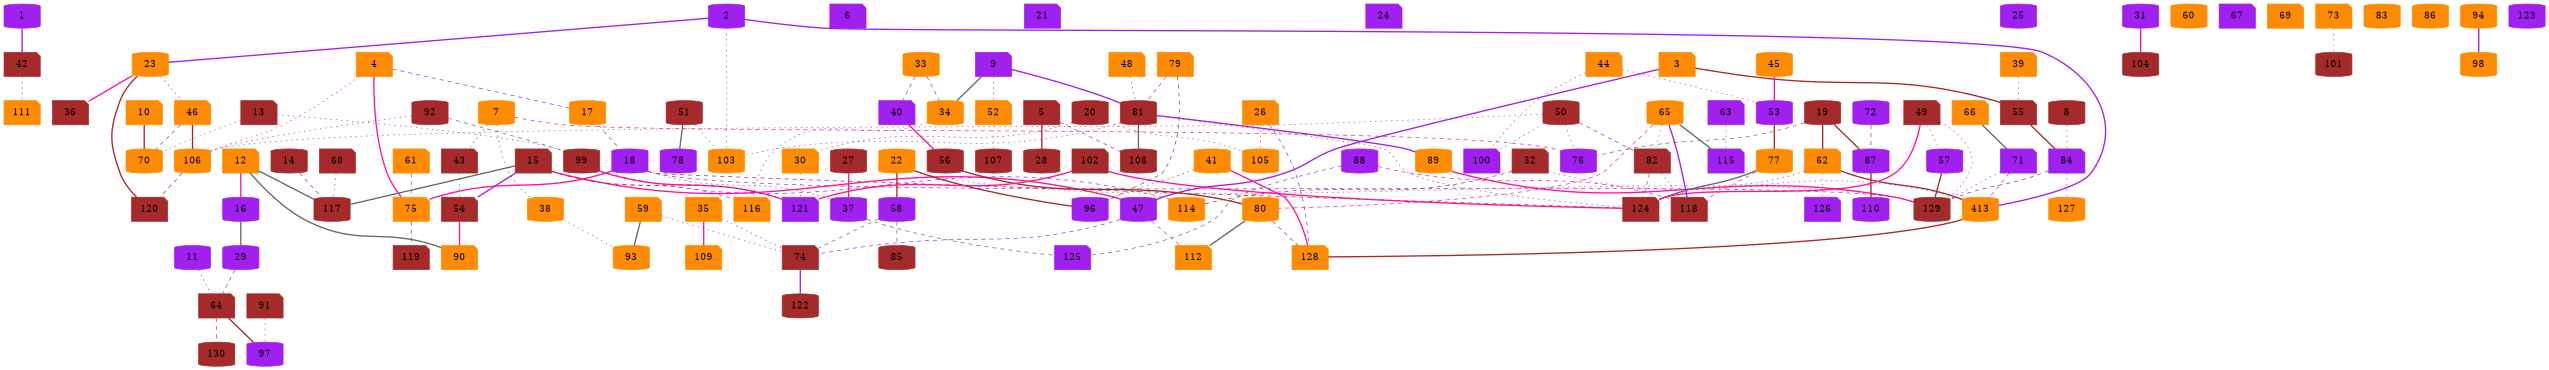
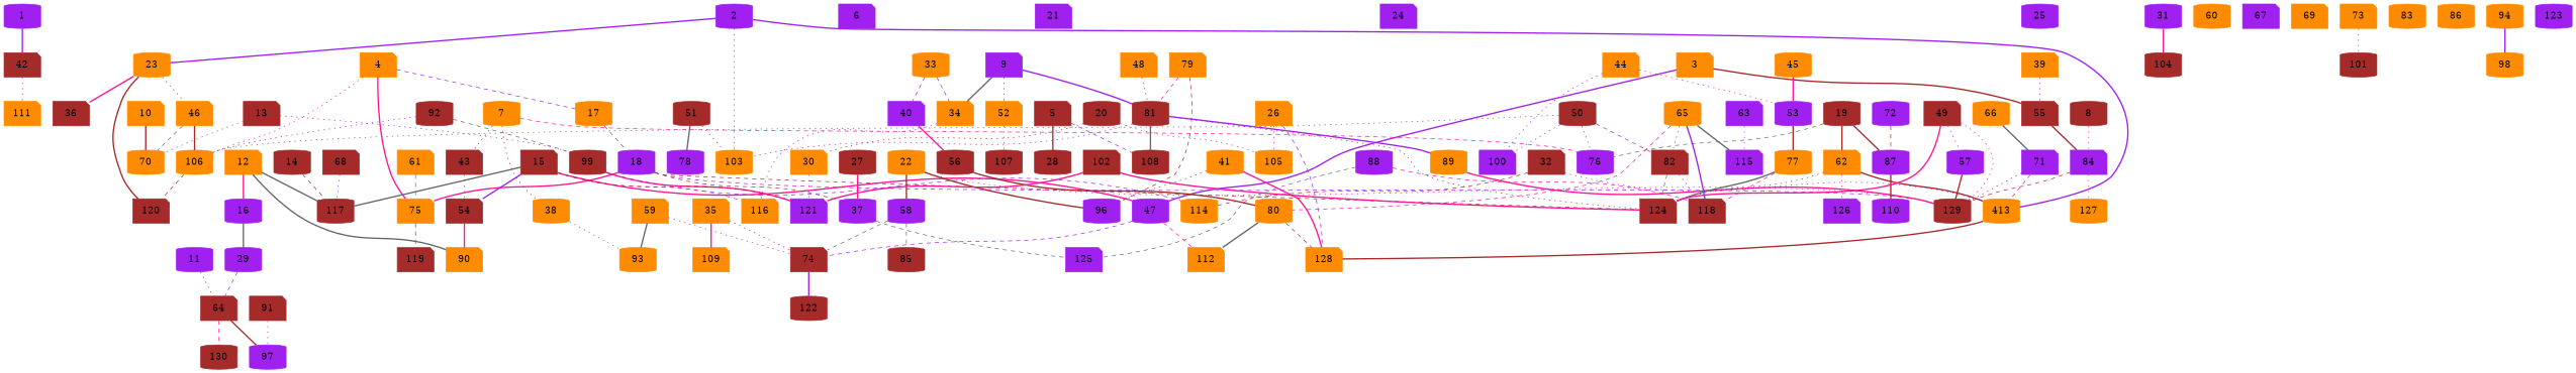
  graph {
    node [color=darkorange shape=cylinder style=filled]
    edge [color=brown style=bold]
    1 [color=purple]
    42 [color=brown shape=note]
    111 [shape=note]
    2 [color=purple]
    23
    103
    n7 [label=413]
    36 [color=brown shape=note]
    46 [shape=note]
    120 [color=brown shape=note]
    128 [shape=note]
    3 [shape=note]
    47 [color=purple]
    55 [color=brown shape=note]
    74 [color=brown shape=note]
    112 [shape=note]
    84 [color=purple shape=note]
    4 [shape=note]
    17
    75 [shape=note]
    106
    18 [color=purple]
    119 [color=brown shape=note]
    5 [color=brown shape=note]
    28 [color=brown]
    108 [color=brown]
    6 [color=purple shape=note]
    7
    38
    43 [color=brown shape=note]
    76 [color=purple]
    93
    54 [color=brown shape=note]
    8 [color=brown]
    129 [color=brown]
    127
    9 [color=purple shape=note]
-   34
+   34 [shape=note]
    52 [shape=note]
    81 [color=brown]
    116 [shape=note]
    107 [color=brown]
    124 [color=brown shape=note]
    89
    10 [shape=note]
    70
    11 [color=purple]
    64 [color=brown shape=note]
    97 [color=purple]
    130 [color=brown]
    12 [shape=note]
    16 [color=purple]
    90 [shape=note]
    117 [color=brown]
    29 [color=purple]
    13 [color=brown shape=note]
    99 [color=brown]
    121 [color=purple shape=note]
    114
    14 [color=brown]
    15 [color=brown shape=note]
    37 [color=purple]
    125 [color=purple shape=note]
    19 [color=brown]
    62 [shape=note]
    87 [color=purple]
    126 [color=purple shape=note]
    110 [color=purple]
    20 [color=brown]
    30 [shape=note]
    105
    21 [color=purple shape=note]
    22
    58 [color=purple]
    96 [color=purple]
    85 [color=brown]
    24 [color=purple shape=note]
    25 [color=purple]
    26 [shape=note]
    27 [color=brown]
    31 [color=purple]
    104 [color=brown]
    32 [color=brown shape=note]
    33
    40 [color=purple shape=note]
    56 [color=brown]
    35 [shape=note]
    109 [shape=note]
    122 [color=brown]
    39 [shape=note]
    80
    41
    44 [shape=note]
    53 [color=purple]
    100 [color=purple shape=note]
    77
    45
    48 [shape=note]
    49 [color=brown shape=note]
    57 [color=purple]
    50 [color=brown]
    82 [color=brown shape=note]
    118 [color=brown shape=note]
    51 [color=brown]
    78 [color=purple]
    59 [shape=note]
    60
    61 [shape=note]
    63 [color=purple shape=note]
    115 [color=purple shape=note]
    65
    71 [color=purple shape=note]
-   66 [shape=note]
+   66
    67 [color=purple shape=note]
    68 [color=brown shape=note]
    69 [shape=note]
    72 [color=purple]
    73 [shape=note]
    101 [color=brown]
    79 [shape=note]
    83
    86
    88 [color=purple]
    91 [color=brown shape=note]
    92 [color=brown]
    94
    98
    102 [color=brown shape=note]
    123 [color=purple]
    1 -- 42 [color=purple]
    42 -- 111 [style=dotted]
    2 -- 23 [color=purple]
    2 -- 103 [color=gray40 style=dotted]
    2 -- n7 [color=purple]
    23 -- 36 [color=deeppink]
    23 -- 46 [style=dotted]
    23 -- 120
    n7 -- 128
    46 -- 106
    46 -- 70 [color=gray40 style=dashed]
    3 -- 47 [color=purple]
    3 -- 55
    47 -- 74 [color=purple style=dashed]
    47 -- 112 [color=deeppink style=dashed]
    55 -- 84
    74 -- 122 [color=purple]
    84 -- 129 [style=dashed]
    84 -- 127 [color=deeppink style=dotted]
    4 -- 17 [color=purple style=dashed]
    4 -- 75 [color=deeppink]
    4 -- 106 [color=deeppink style=dotted]
    17 -- 18 [color=gray40 style=dashed]
    75 -- 119 [style=dashed]
    106 -- 120 [style=dashed]
    18 -- 75 [color=deeppink]
    18 -- 129 [color=purple style=dashed]
    18 -- 124 [style=dashed]
-   18 -- 37 [style=dotted]
+   18 -- 37 [style=dashed]
    5 -- 28
    5 -- 108 [color=purple style=dashed]
    7 -- 38 [style=dotted]
    7 -- 43 [style=dotted]
    7 -- 76 [color=deeppink style=dashed]
    38 -- 93 [color=gray40 style=dotted]
    43 -- 54 [color=purple style=dotted]
    54 -- 90 [color=deeppink]
    8 -- 84 [color=deeppink style=dotted]
    9 -- 34 [color=gray40]
    9 -- 52 [style=dotted]
    9 -- 81 [color=purple]
    34 -- 116 [color=purple style=dotted]
    52 -- 107 [color=gray40 style=dotted]
    81 -- 103 [color=purple style=dotted]
    81 -- 108 [color=gray40]
    81 -- 124 [style=dotted]
    81 -- 89 [color=purple]
    89 -- 129 [color=deeppink]
    10 -- 70
    11 -- 64 [style=dotted]
    64 -- 97
    64 -- 130 [color=deeppink style=dashed]
    12 -- 16 [color=deeppink]
    12 -- 90 [color=gray40]
    12 -- 117 [color=gray40]
    16 -- 29 [color=gray40]
    29 -- 64 [color=purple style=dashed]
    13 -- 70 [color=gray40 style=dotted]
    13 -- 99 [color=purple style=dotted]
    99 -- 121 [color=deeppink]
    99 -- 114 [color=purple style=dashed]
    14 -- 117 [style=dashed]
    15 -- 47 [color=deeppink]
    15 -- 54 [color=purple]
    15 -- 116 [color=deeppink style=dashed]
    15 -- 117 [color=gray40]
    15 -- 121 [style=dashed]
    37 -- 125 [color=gray40 style=dashed]
    19 -- 76 [color=gray40 style=dashed]
    19 -- 62
    19 -- 87
    62 -- n7
    62 -- 124 [style=dotted]
    62 -- 126 [color=deeppink style=dotted]
    87 -- 110
    20 -- 30 [style=dotted]
    20 -- 105 [color=gray40 style=dotted]
    30 -- 121 [color=purple style=dotted]
    22 -- 129 [color=deeppink style=dotted]
    22 -- 58
    22 -- 96
    58 -- 74 [color=gray40 style=dashed]
    58 -- 85 [color=gray40 style=dashed]
    26 -- 128 [color=purple style=dashed]
    26 -- 105 [color=deeppink style=dotted]
    27 -- 37 [color=deeppink]
    31 -- 104 [color=deeppink]
    32 -- n7 [color=purple style=dotted]
    32 -- 114 [style=dashed]
    33 -- 34 [color=purple style=dashed]
    33 -- 40 [color=purple style=dashed]
    40 -- 56 [color=deeppink]
    56 -- 80
    35 -- 74 [style=dotted]
    35 -- 109 [color=deeppink]
    39 -- 55 [color=purple style=dotted]
    80 -- 128 [style=dashed]
    80 -- 112 [color=gray40]
    41 -- 128 [color=deeppink]
    41 -- 96 [style=dotted]
    44 -- 53 [color=deeppink style=dotted]
    44 -- 100 [color=purple style=dotted]
    53 -- 77
    77 -- 124 [color=gray40]
    77 -- 118 [color=deeppink style=dashed]
    45 -- 53 [color=deeppink]
    48 -- 81 [style=dotted]
    49 -- 129 [color=deeppink style=dotted]
    49 -- 124 [color=deeppink]
    49 -- 57 [color=deeppink style=dotted]
    57 -- 129
    50 -- 106 [color=gray40 style=dotted]
    50 -- 76 [color=gray40 style=dotted]
    50 -- 100 [color=purple style=dotted]
    50 -- 82 [color=purple style=dashed]
    82 -- 124 [color=gray40 style=dashed]
    82 -- 118 [color=purple style=dotted]
    51 -- 103 [color=gray40 style=dotted]
    51 -- 78 [color=gray40]
    59 -- 74 [color=purple style=dotted]
    59 -- 93 [color=gray40]
    61 -- 75 [color=gray40 style=dashed]
    63 -- 115 [color=purple style=dotted]
    65 -- 80 [color=deeppink style=dashed]
    65 -- 82 [color=gray40 style=dotted]
    65 -- 118 [color=purple]
    65 -- 115 [color=gray40]
    71 -- n7 [color=deeppink style=dashed]
    71 -- 129 [style=dotted]
    66 -- 71 [color=gray40]
    68 -- 117 [color=purple style=dotted]
    72 -- 87 [style=dashed]
    73 -- 101 [color=gray40 style=dotted]
    79 -- 81 [color=deeppink style=dashed]
    79 -- 96 [style=dashed]
    88 -- 125 [color=gray40 style=dashed]
    88 -- 118 [color=deeppink style=dashed]
    91 -- 97 [color=deeppink style=dotted]
    92 -- 106 [color=purple style=dotted]
    92 -- 99 [color=gray40 style=dashed]
    94 -- 98 [color=purple]
    102 -- 124 [color=deeppink]
    102 -- 121 [color=deeppink]
  }
